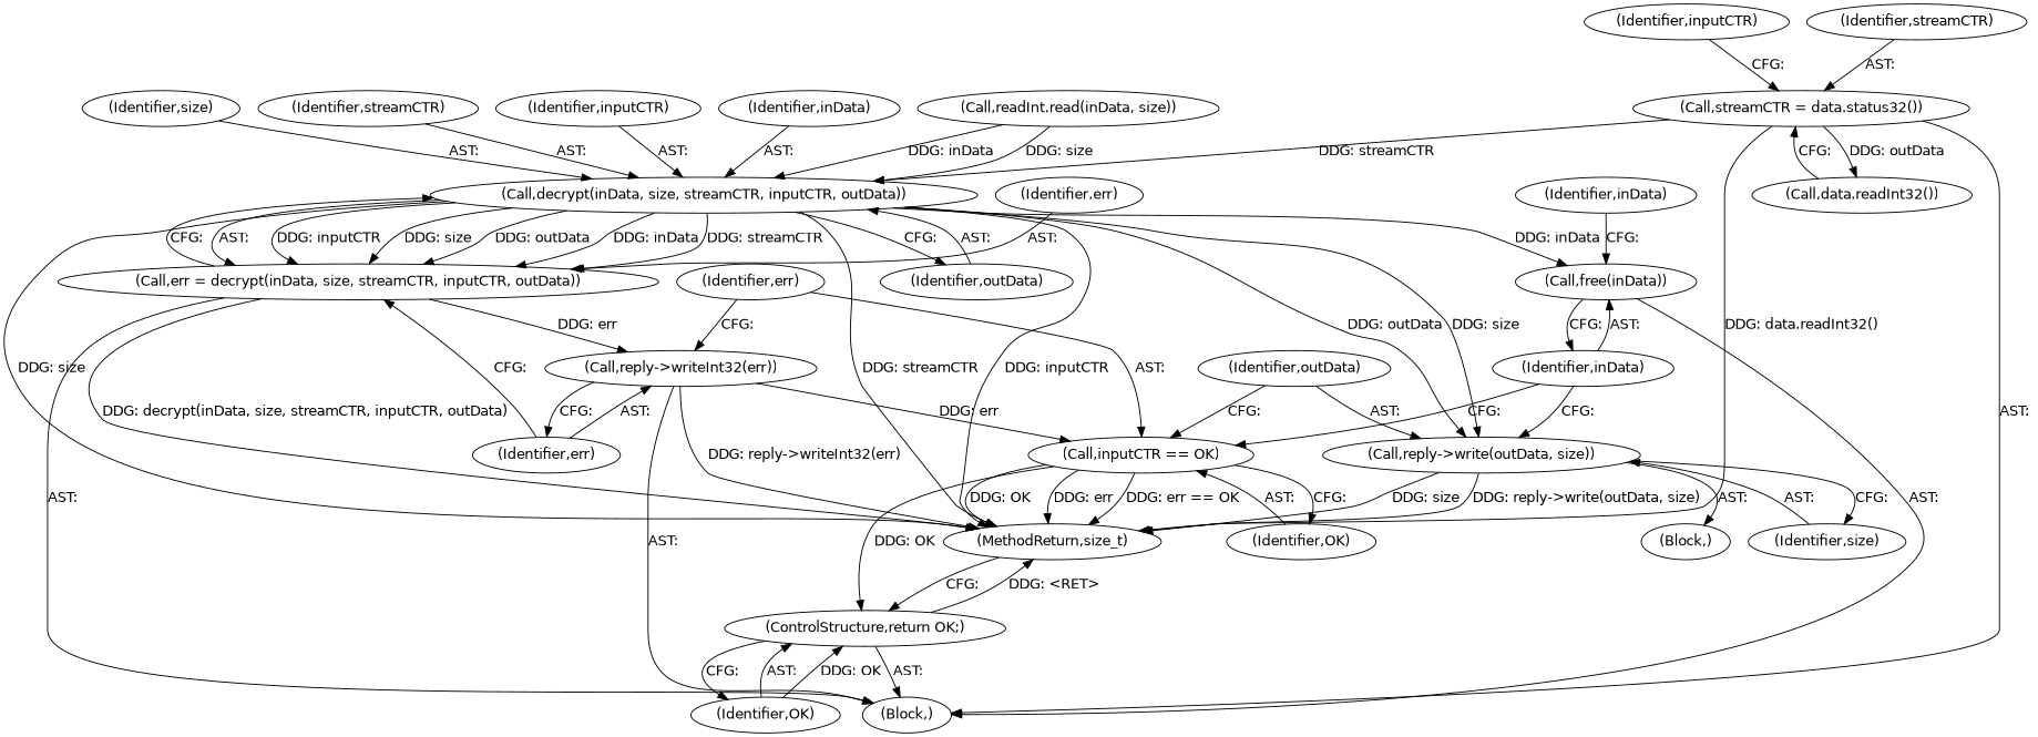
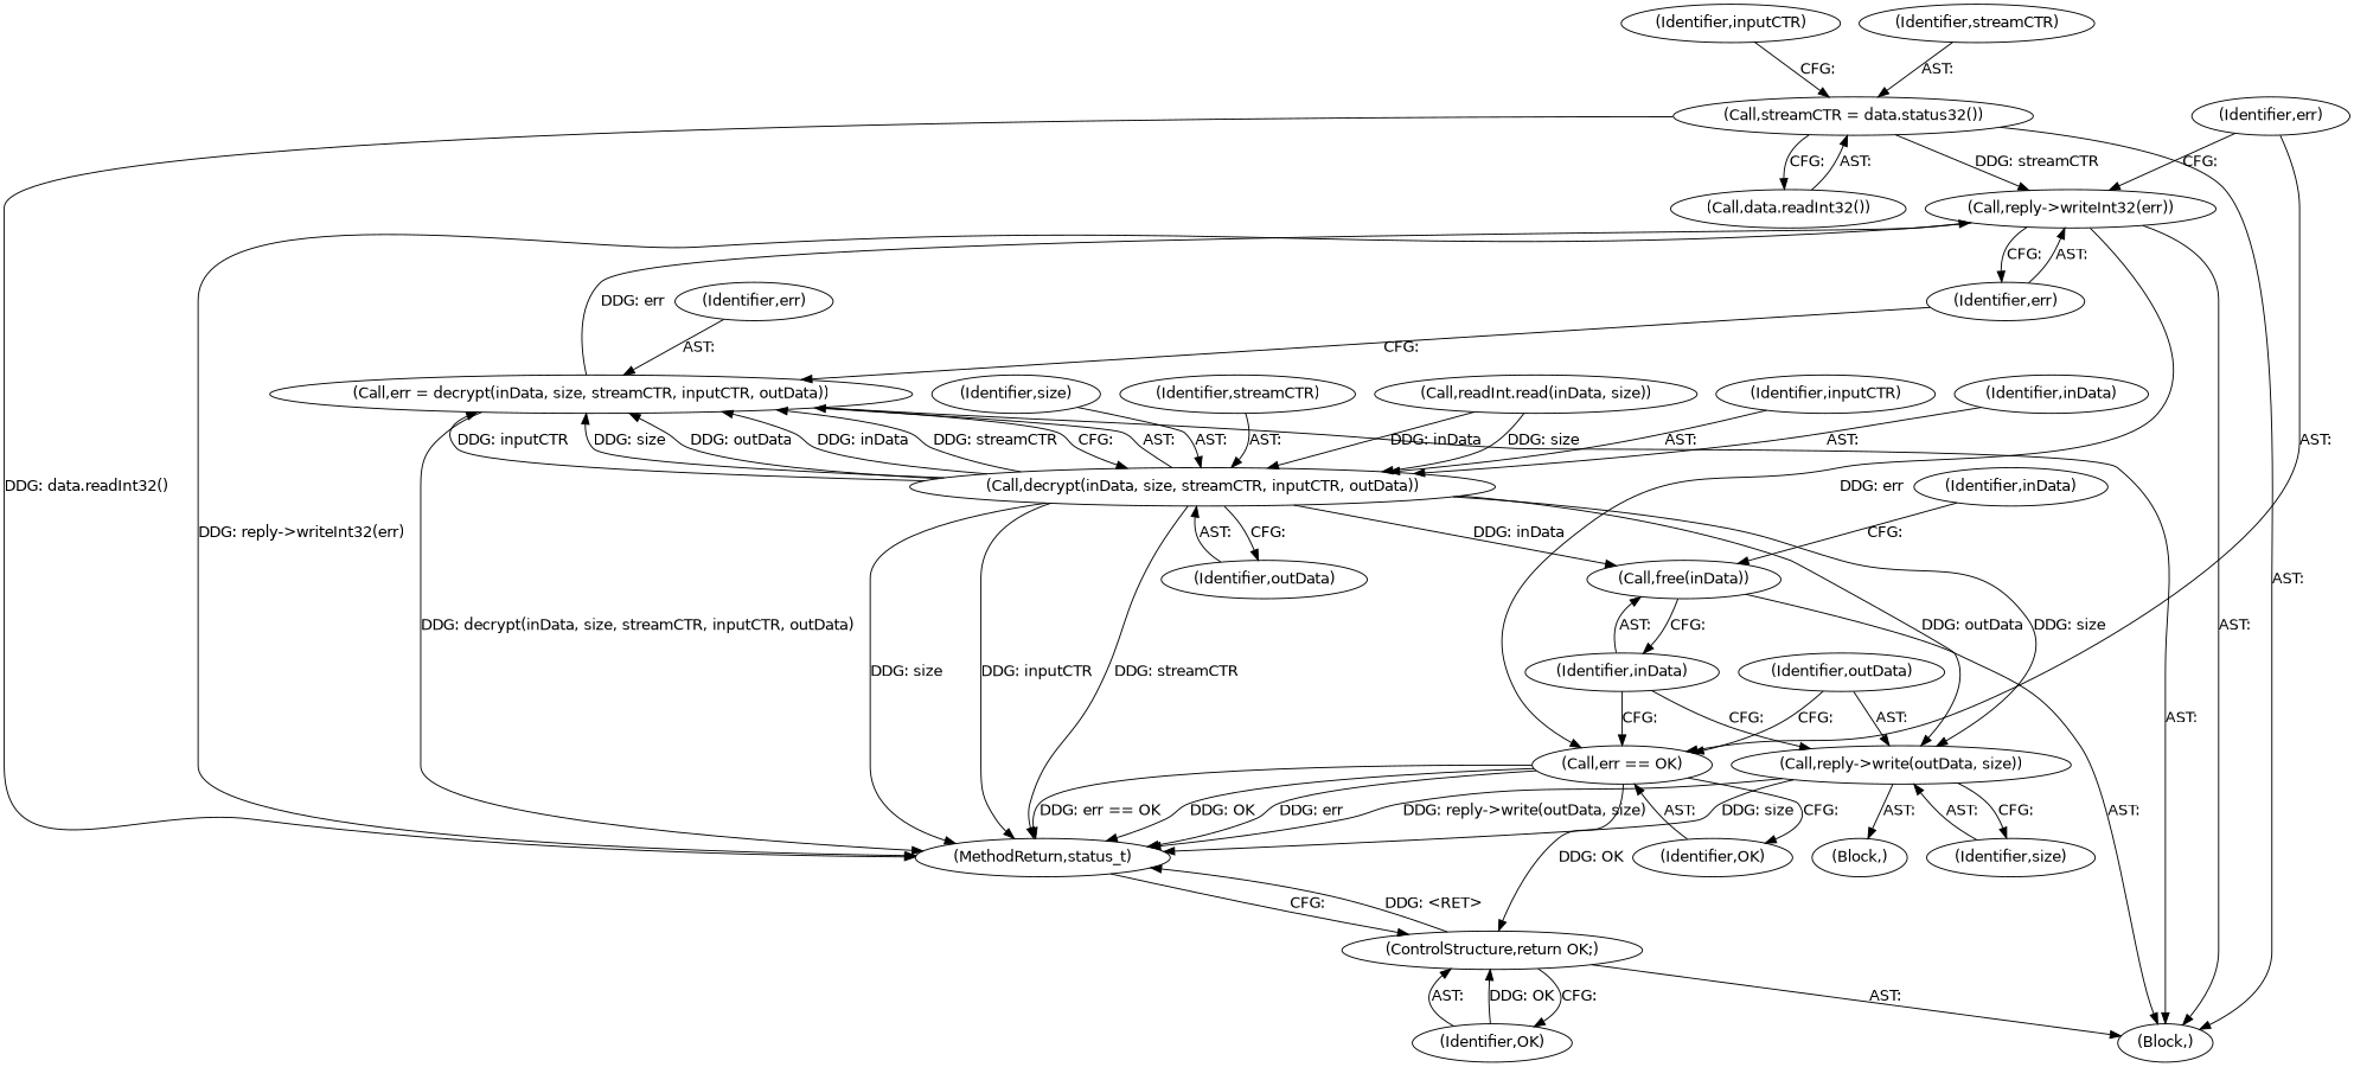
  digraph {
    fontname="DejaVu Sans"
    node [fontname="DejaVu Sans"]
    edge [fontname="DejaVu Sans"]
    n1 [label="(Call,streamCTR = data.status32())"]
    n2 [label="(Call,decrypt(inData, size, streamCTR, inputCTR, outData))"]
    n3 [label="(Block,)"]
    n4 [label="(Call,data.readInt32())"]
-   n5 [label="(MethodReturn,size_t)"]
+   n5 [label="(MethodReturn,status_t)"]
    n6 [label="(Call,err = decrypt(inData, size, streamCTR, inputCTR, outData))"]
    n7 [label="(Call,reply->write(outData, size))"]
    n8 [label="(Call,free(inData))"]
    n9 [label="(Identifier,outData)"]
    n10 [label="(ControlStructure,return OK;)"]
    n11 [label="(Call,reply->writeInt32(err))"]
    n12 [label="(Block,)"]
    n13 [label="(Identifier,size)"]
    n14 [label="(Identifier,inData)"]
-   n15 [label="(Call,inputCTR == OK)"]
+   n15 [label="(Call,err == OK)"]
    n16 [label="(Identifier,err)"]
    n17 [label="(Identifier,OK)"]
    n18 [label="(Identifier,OK)"]
    n19 [label="(Identifier,inData)"]
    n20 [label="(Call,readInt.read(inData, size))"]
    n21 [label="(Identifier,err)"]
    n22 [label="(Identifier,size)"]
    n23 [label="(Identifier,streamCTR)"]
    n24 [label="(Identifier,inputCTR)"]
    n25 [label="(Identifier,err)"]
    n26 [label="(Identifier,inputCTR)"]
    n27 [label="(Identifier,inData)"]
    n28 [label="(Identifier,outData)"]
    n29 [label="(Identifier,streamCTR)"]
-   n1 -> n2 [label="DDG: streamCTR"]
+   n1 -> n11 [label="DDG: streamCTR"]
    n1 -> n3 [label="AST: "]
-   n1 -> n4 [label="DDG: outData"]
+   n1 -> n4 [label="CFG: "]
    n1 -> n5 [label="DDG: data.readInt32()"]
    n2 -> n5 [label="DDG: inputCTR"]
    n2 -> n5 [label="DDG: streamCTR"]
    n2 -> n5 [label="DDG: size"]
    n2 -> n6 [label="AST: "]
    n2 -> n6 [label="DDG: inputCTR"]
    n2 -> n6 [label="DDG: size"]
    n2 -> n6 [label="DDG: outData"]
    n2 -> n6 [label="DDG: inData"]
    n2 -> n6 [label="DDG: streamCTR"]
    n2 -> n7 [label="DDG: outData"]
    n2 -> n7 [label="DDG: size"]
    n2 -> n8 [label="DDG: inData"]
    n2 -> n9 [label="CFG: "]
-   n4 -> n1 [label="CFG: "]
+   n4 -> n1 [label="AST: "]
    n5 -> n10 [label="CFG: "]
    n6 -> n2 [label="CFG: "]
    n6 -> n3 [label="AST: "]
    n6 -> n5 [label="DDG: decrypt(inData, size, streamCTR, inputCTR, outData)"]
    n6 -> n11 [label="DDG: err"]
    n7 -> n5 [label="DDG: size"]
    n7 -> n5 [label="DDG: reply->write(outData, size)"]
    n7 -> n12 [label="AST: "]
    n7 -> n13 [label="CFG: "]
    n8 -> n3 [label="AST: "]
    n8 -> n14 [label="CFG: "]
    n9 -> n2 [label="AST: "]
    n10 -> n3 [label="AST: "]
    n10 -> n5 [label="DDG: <RET>"]
    n10 -> n18 [label="CFG: "]
    n11 -> n3 [label="AST: "]
    n11 -> n5 [label="DDG: reply->writeInt32(err)"]
    n11 -> n15 [label="DDG: err"]
    n11 -> n16 [label="CFG: "]
    n13 -> n7 [label="AST: "]
    n14 -> n7 [label="CFG: "]
    n14 -> n8 [label="AST: "]
    n14 -> n15 [label="CFG: "]
    n15 -> n5 [label="DDG: OK"]
    n15 -> n5 [label="DDG: err"]
    n15 -> n5 [label="DDG: err == OK"]
    n15 -> n10 [label="DDG: OK"]
    n15 -> n17 [label="CFG: "]
    n16 -> n6 [label="CFG: "]
    n16 -> n11 [label="AST: "]
    n17 -> n15 [label="AST: "]
    n18 -> n10 [label="AST: "]
    n18 -> n10 [label="DDG: OK"]
    n19 -> n8 [label="CFG: "]
    n20 -> n2 [label="DDG: inData"]
    n20 -> n2 [label="DDG: size"]
    n21 -> n6 [label="AST: "]
    n22 -> n2 [label="AST: "]
    n23 -> n2 [label="AST: "]
    n24 -> n1 [label="CFG: "]
    n25 -> n11 [label="CFG: "]
    n25 -> n15 [label="AST: "]
    n26 -> n2 [label="AST: "]
    n27 -> n2 [label="AST: "]
    n28 -> n7 [label="AST: "]
    n28 -> n15 [label="CFG: "]
    n29 -> n1 [label="AST: "]
  }
